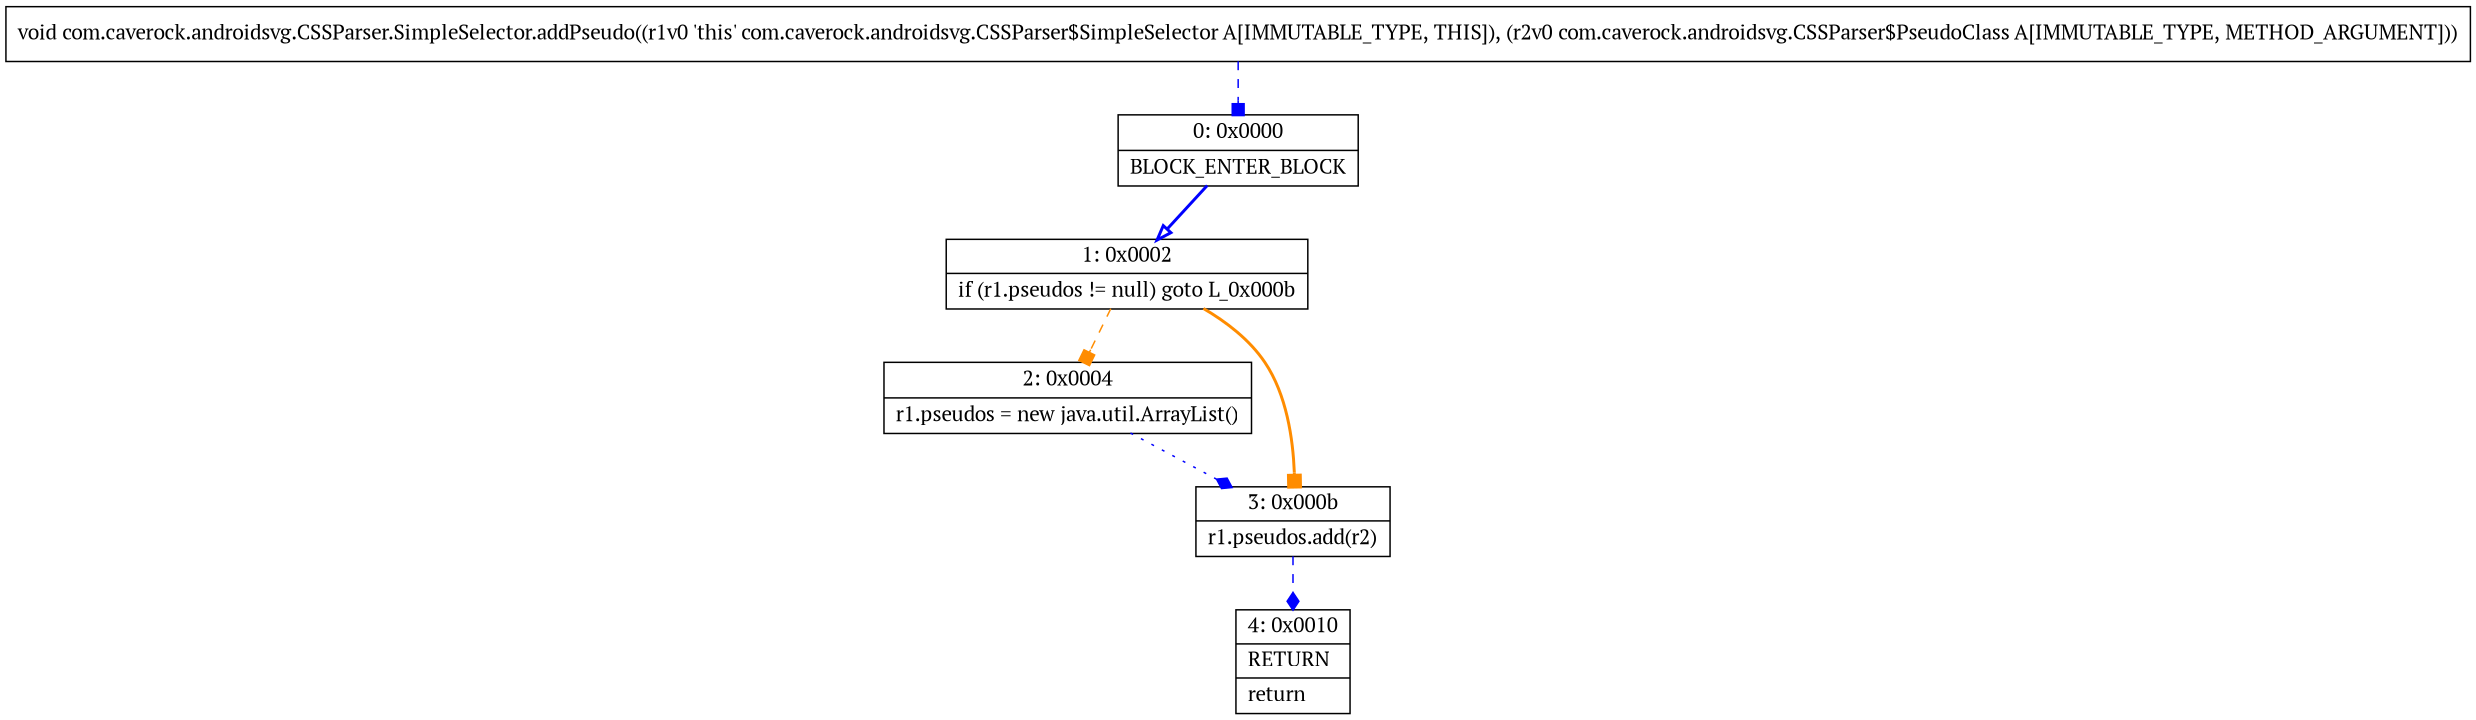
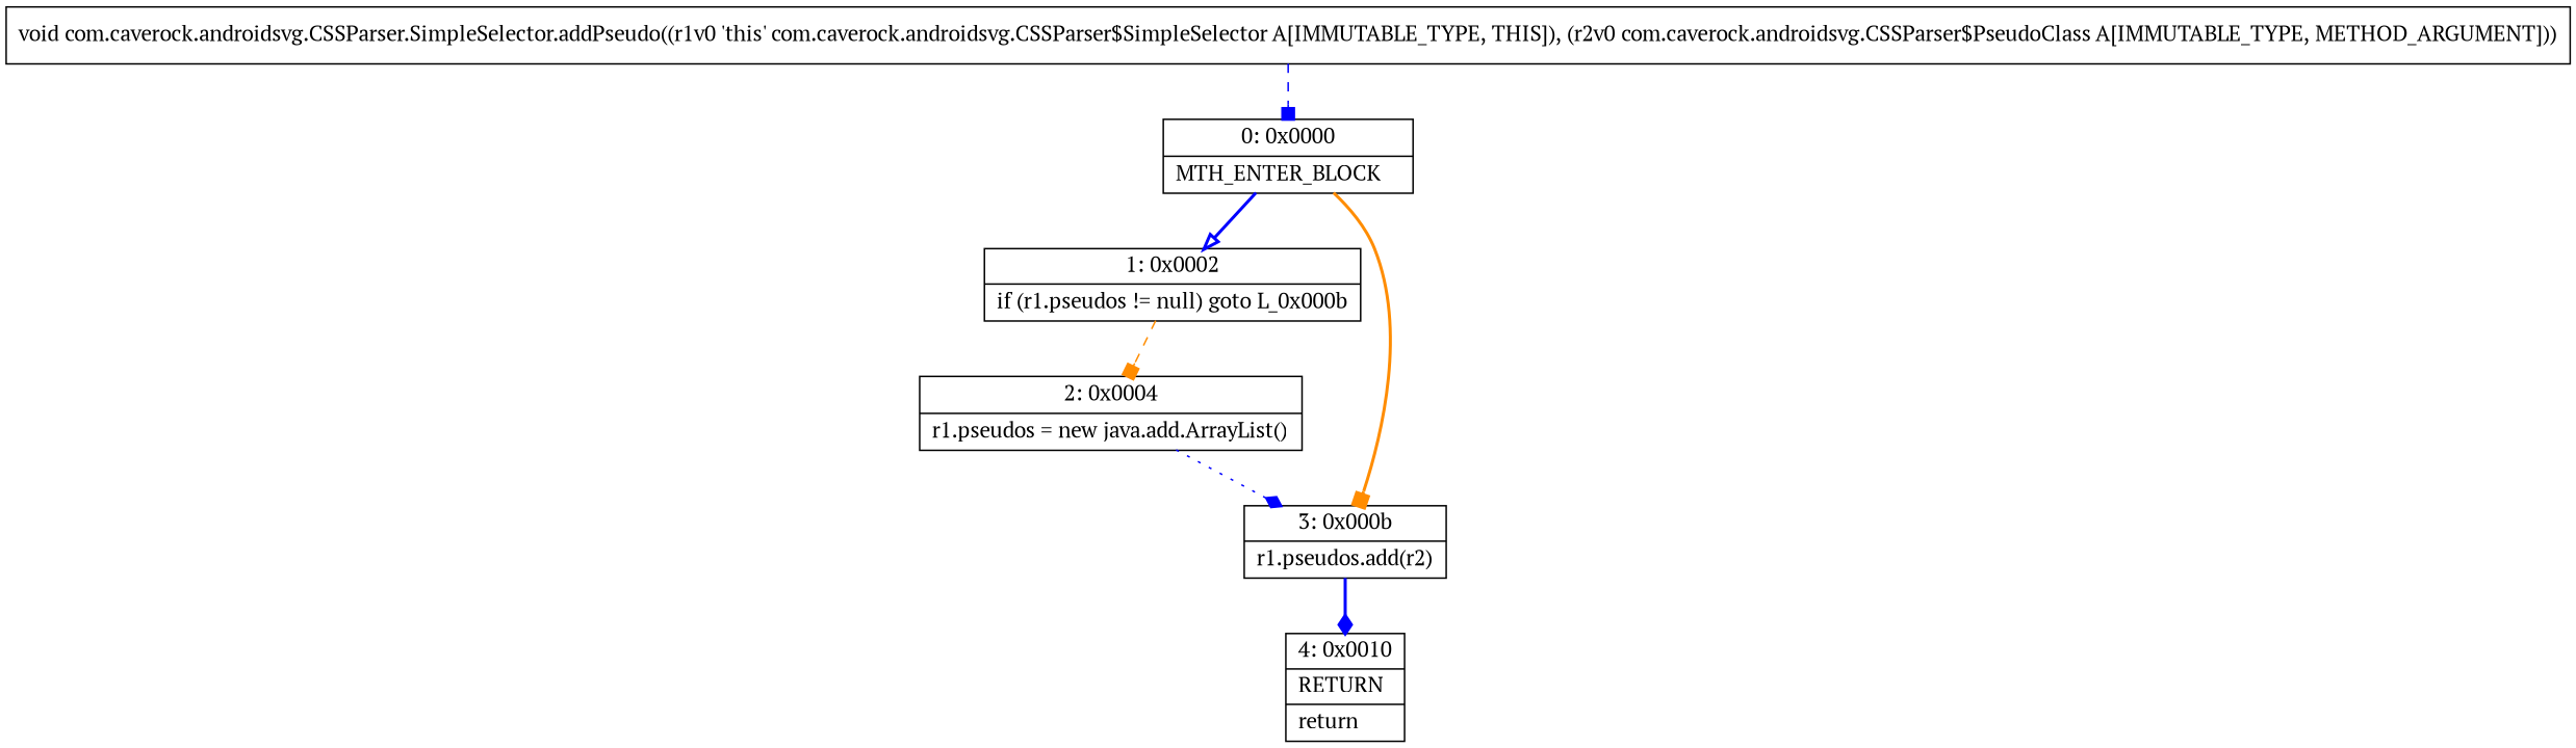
  digraph {
    fontname="PT Serif"
    node [fontname="PT Serif" shape=record]
    edge [arrowhead=box color=blue fontname="PT Serif" style=dashed]
-   n1 [label="{0\:\ 0x0000|BLOCK_ENTER_BLOCK\l}"]
+   n1 [label="{0\:\ 0x0000|MTH_ENTER_BLOCK\l}"]
    n2 [label="{1\:\ 0x0002|if (r1.pseudos != null) goto L_0x000b\l}"]
-   n3 [label="{2\:\ 0x0004|r1.pseudos = new java.util.ArrayList()\l}"]
+   n3 [label="{2\:\ 0x0004|r1.pseudos = new java.add.ArrayList()\l}"]
    n4 [label="{3\:\ 0x000b|r1.pseudos.add(r2)\l}"]
    n5 [label="{4\:\ 0x0010|RETURN\l|return\l}"]
    n6 [label="{void com.caverock.androidsvg.CSSParser.SimpleSelector.addPseudo((r1v0 'this' com.caverock.androidsvg.CSSParser$SimpleSelector A[IMMUTABLE_TYPE, THIS]), (r2v0 com.caverock.androidsvg.CSSParser$PseudoClass A[IMMUTABLE_TYPE, METHOD_ARGUMENT])) }"]
    n1 -> n2 [arrowhead=onormal style=bold]
    n2 -> n3 [color=darkorange]
-   n2 -> n4 [color=darkorange style=bold]
+   n1 -> n4 [color=darkorange style=bold]
    n3 -> n4 [arrowhead=diamond style=dotted]
-   n4 -> n5 [arrowhead=diamond]
+   n4 -> n5 [arrowhead=diamond style=bold]
    n6 -> n1
  }
